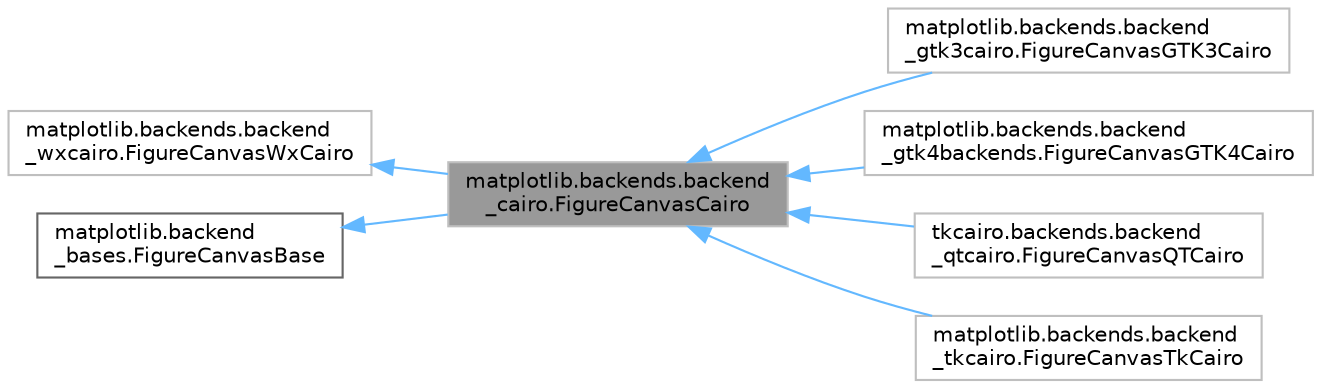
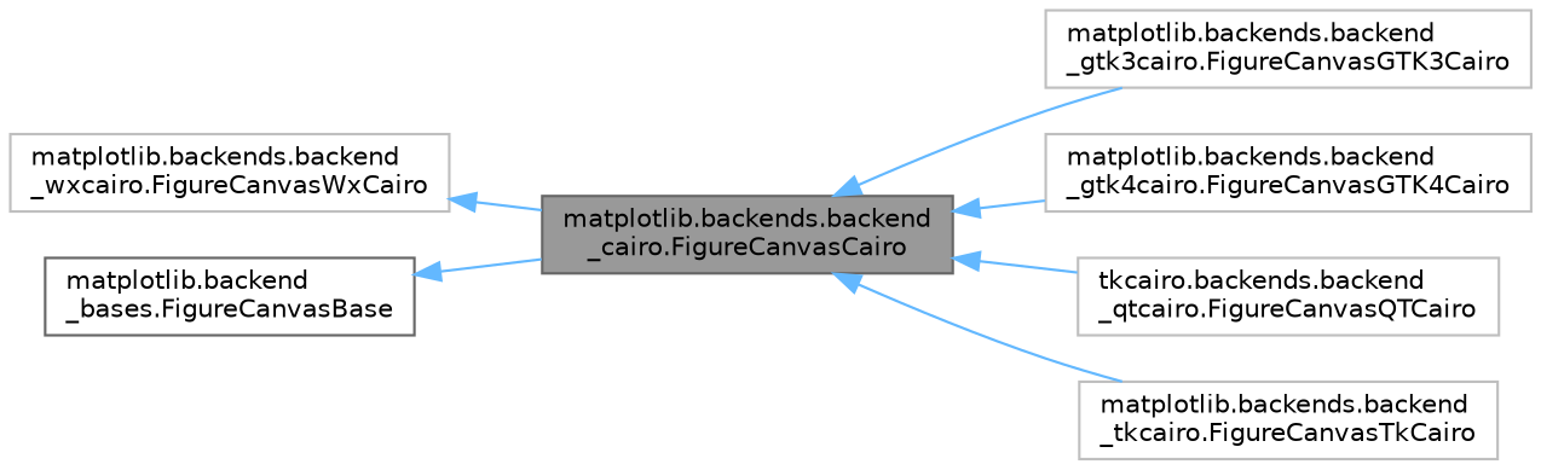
  digraph {
    rankdir=LR
    node [color=grey75 fillcolor=white fontname=Helvetica fontsize=10 shape=box style=filled]
    edge [color=steelblue1 dir=back fontname=Helvetica fontsize=10 labelfontname=Helvetica labelfontsize=10 style=solid]
-   n1 [fillcolor=grey60 fontcolor=black height=0.2 label="matplotlib.backends.backend\l_cairo.FigureCanvasCairo" width=0.4]
+   n1 [color=gray40 fillcolor=grey60 fontcolor=black height=0.2 label="matplotlib.backends.backend\l_cairo.FigureCanvasCairo" width=0.4]
    n2 [height=0.2 label="matplotlib.backends.backend\l_gtk3cairo.FigureCanvasGTK3Cairo" width=0.4]
-   n3 [height=0.2 label="matplotlib.backends.backend\l_gtk4backends.FigureCanvasGTK4Cairo" width=0.4]
+   n3 [height=0.2 label="matplotlib.backends.backend\l_gtk4cairo.FigureCanvasGTK4Cairo" width=0.4]
    n4 [height=0.2 label="tkcairo.backends.backend\l_qtcairo.FigureCanvasQTCairo" width=0.4]
    n5 [height=0.2 label="matplotlib.backends.backend\l_tkcairo.FigureCanvasTkCairo" width=0.4]
    n6 [height=0.2 label="matplotlib.backends.backend\l_wxcairo.FigureCanvasWxCairo" width=0.4]
    n7 [color=gray40 height=0.2 label="matplotlib.backend\l_bases.FigureCanvasBase" width=0.4]
    n1 -> n2
    n1 -> n3
    n1 -> n4
    n1 -> n5
    n6 -> n1
    n7 -> n1
  }
